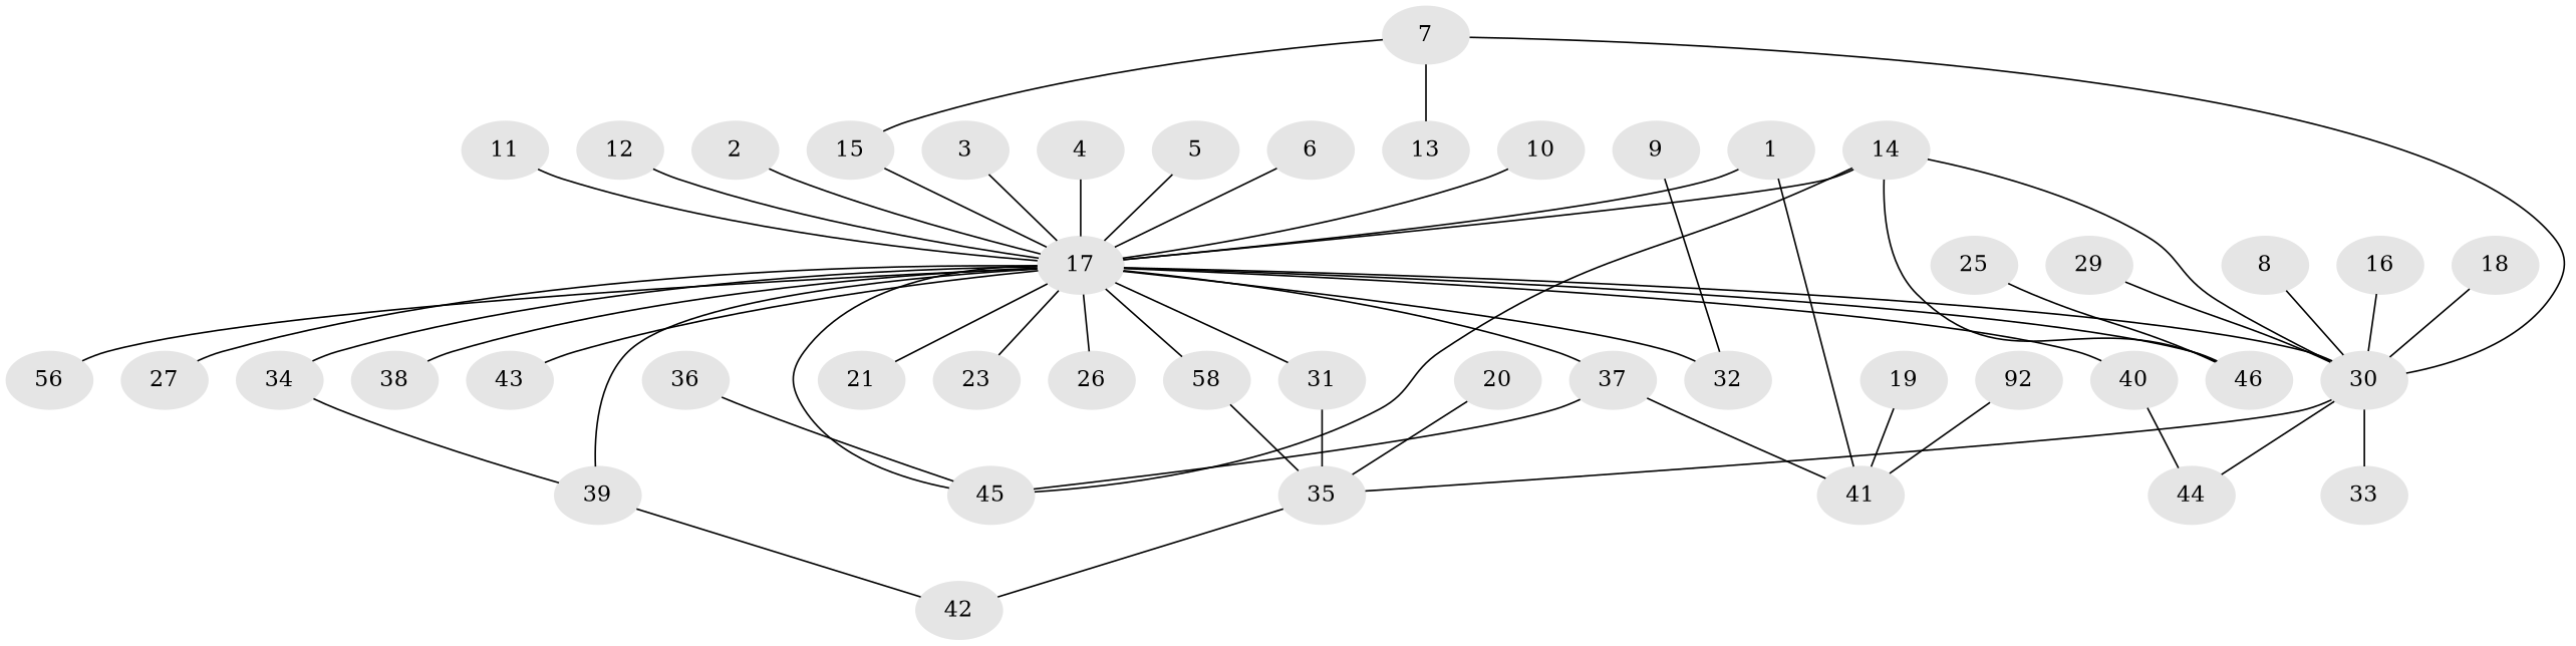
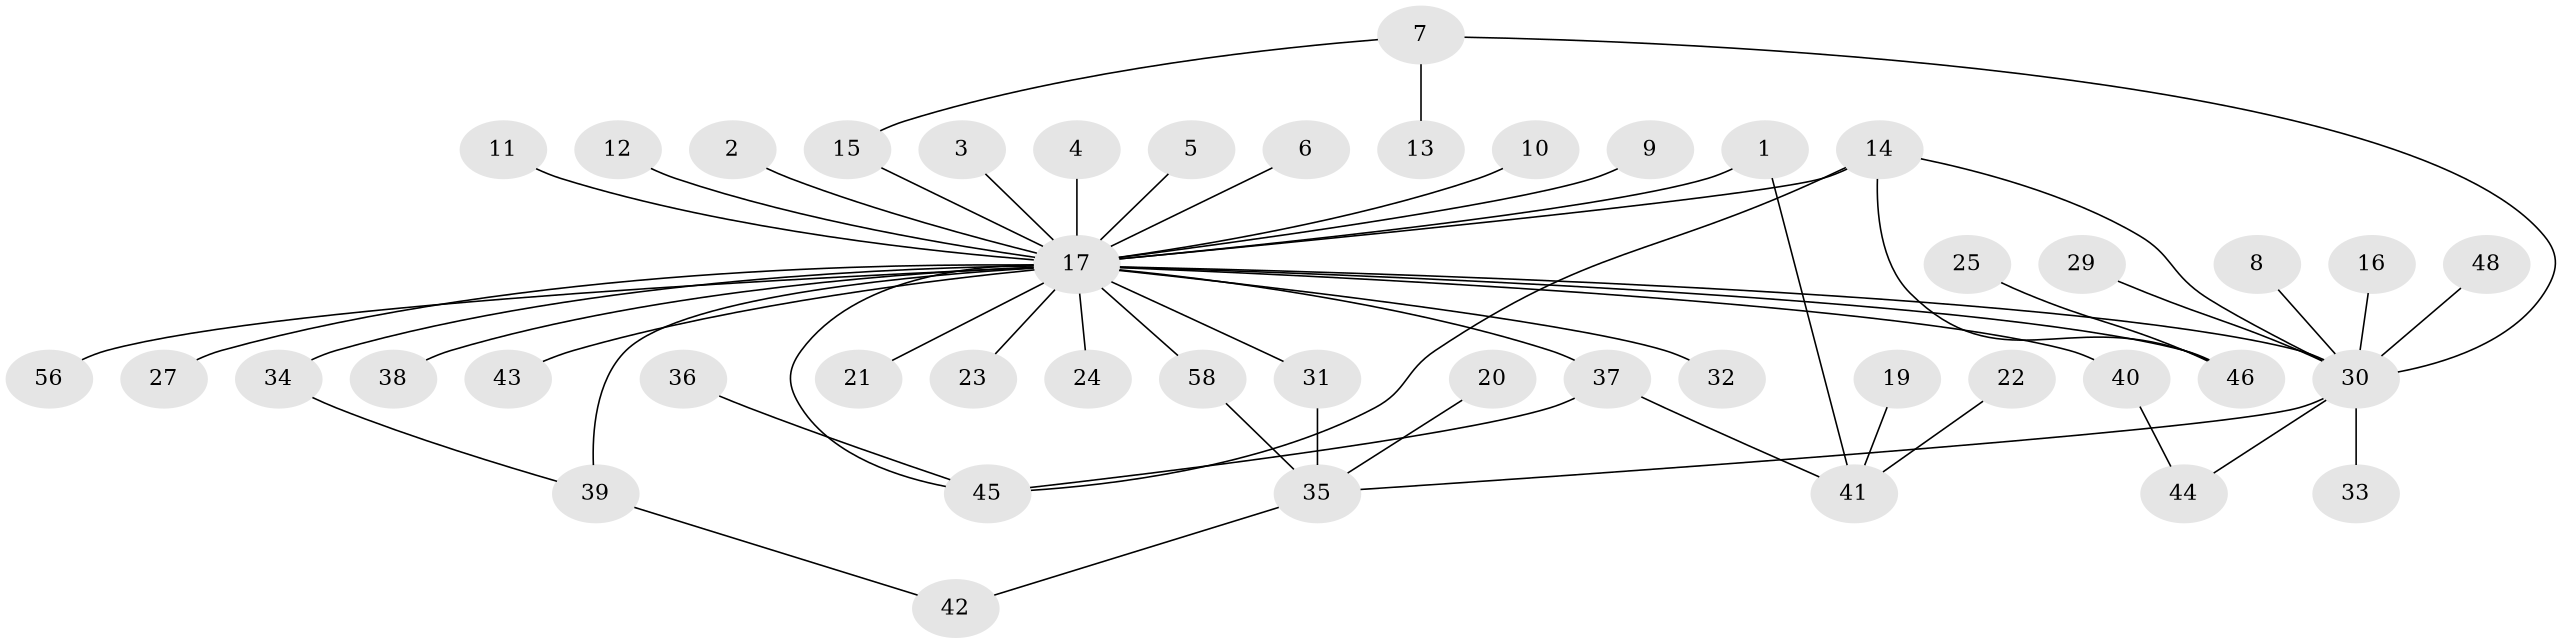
  graph {
    node [color=gray90 style=filled]
    edge [weight=1.0]
    1
    17
    41
    30
    45
    46
    21
    23
-   24 [label=26]
+   24
    n10 [label=56]
    27
    n12 [label=58]
    31
    32
    34
    37
    38
    39
    40
    43
    2
    3
    4
    5
    6
    7
    13
    15
    35
    33
    44
    8
    9
    10
    11
    12
    14
    16
    42
-   18
+   18 [label=48]
    19
    20
-   22 [label=92]
+   22
    25
    29
    36
    1 -- 17
    1 -- 41
    17 -- 30
    17 -- 45
    17 -- 46
    17 -- 21
    17 -- 23
    17 -- 24
    17 -- n10 [weight=2.0]
    17 -- 27
    17 -- n12
    17 -- 31
    17 -- 32
    17 -- 34
    17 -- 37 [weight=2.0]
    17 -- 38
    17 -- 39
    17 -- 40
    17 -- 43
    30 -- 35
    30 -- 33
    30 -- 44
    n12 -- 35
    31 -- 35
    34 -- 39
    37 -- 41
    37 -- 45
    39 -- 42
    40 -- 44
    2 -- 17
    3 -- 17
    4 -- 17
    5 -- 17
    6 -- 17
    7 -- 30
    7 -- 13
    7 -- 15
    15 -- 17
    35 -- 42
    8 -- 30
-   9 -- 32
+   9 -- 17
    10 -- 17
    11 -- 17
    12 -- 17
    14 -- 17
    14 -- 30
    14 -- 45
    14 -- 46
    16 -- 30
    18 -- 30
    19 -- 41
    20 -- 35
    22 -- 41
    25 -- 46
    29 -- 30
    36 -- 45
  }
